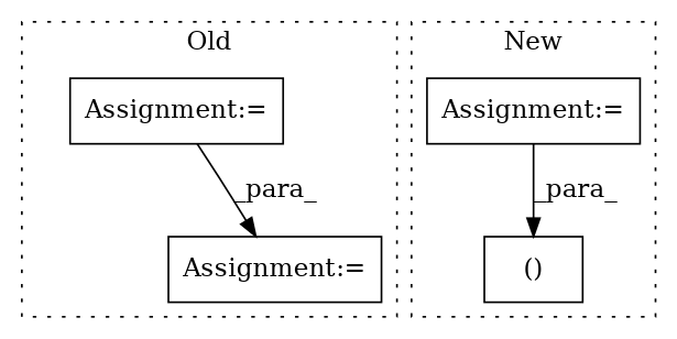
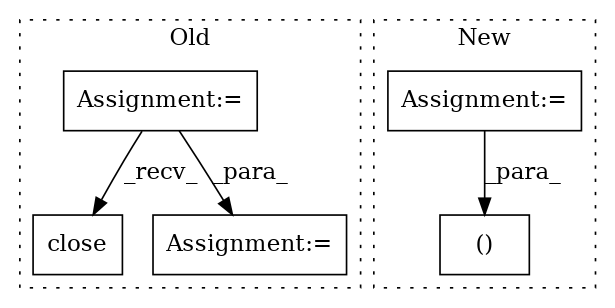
  digraph {
    node [a=7 l=1 shape=box]
+   n1 [a=32 l=7 label=close s=1177]
    n2 [label="Assignment:=" s=1074]
    n3 [label="Assignment:=" s=1146]
    n4 [a=106 l=22 label="()" s=1519]
    n5 [label="Assignment:=" s=1080]
    subgraph cluster_1 {
      label=Old
      style=dotted
+     n1
      n2
      n3
    }
    subgraph cluster_2 {
      label=New
      style=dotted
      n4
      n5
    }
+   n2 -> n1 [label=_recv_]
    n2 -> n3 [label=_para_]
    n5 -> n4 [label=_para_]
  }
